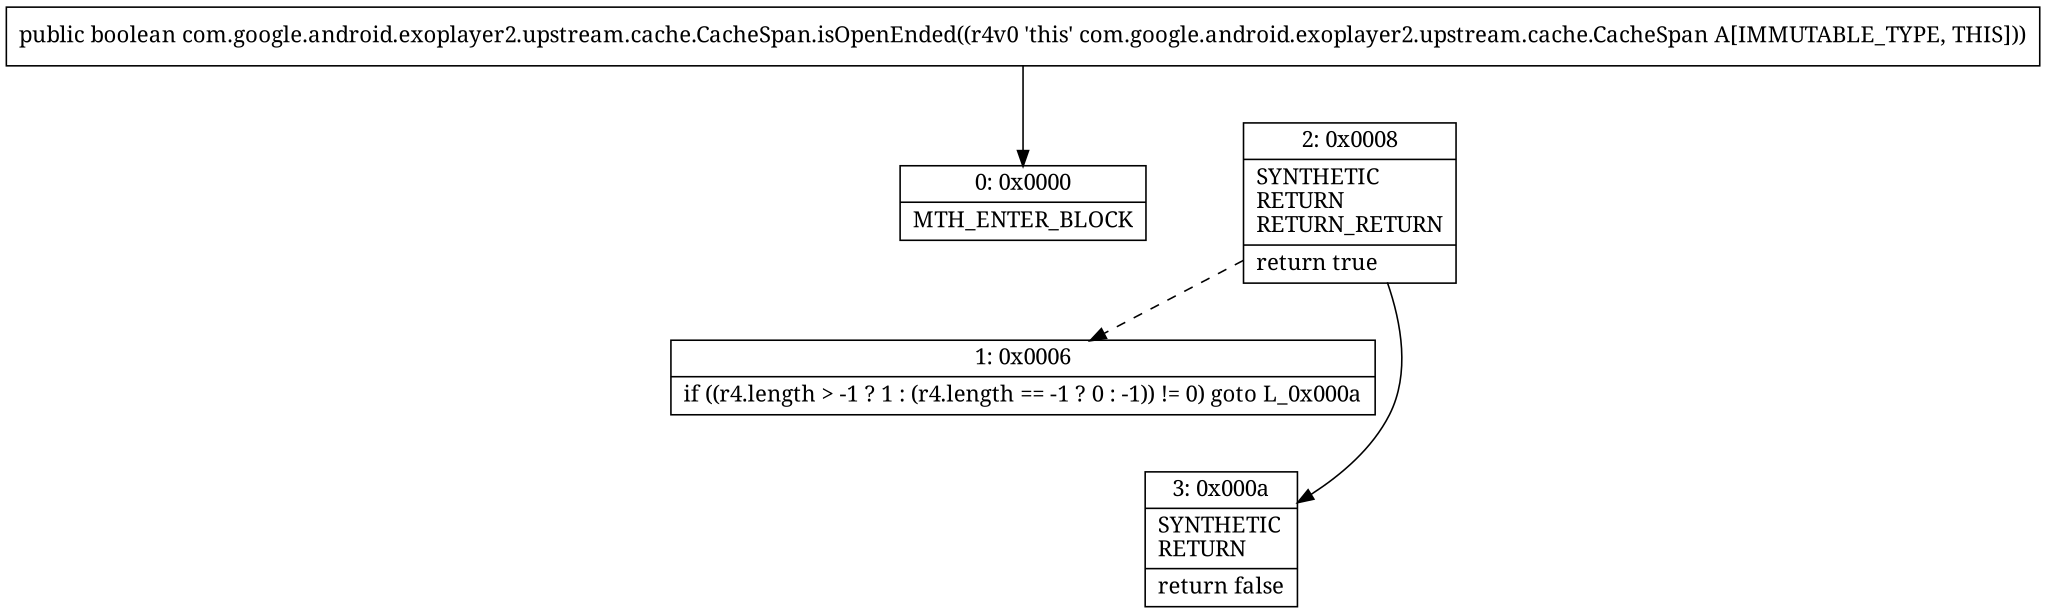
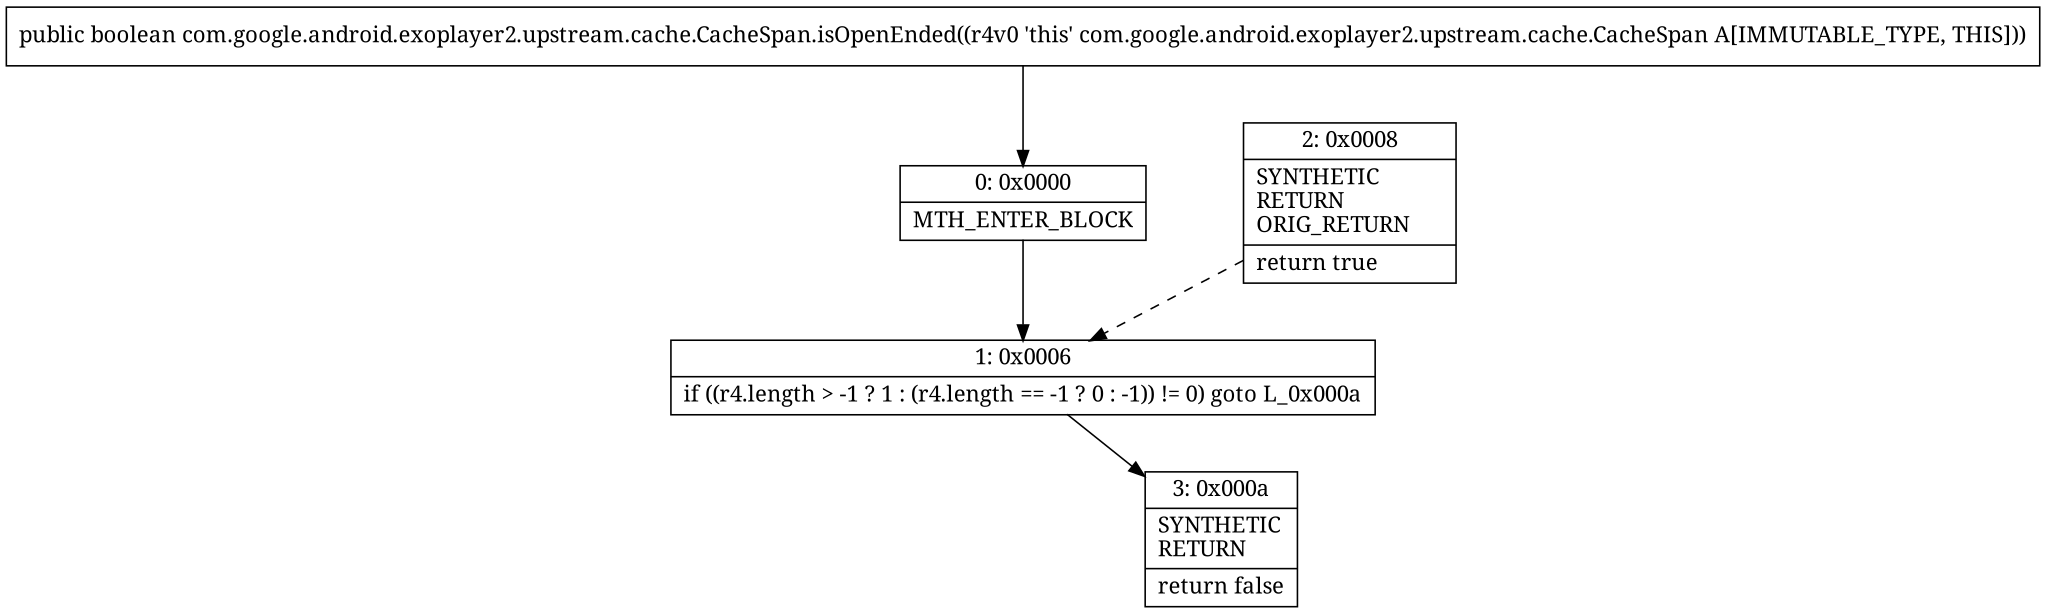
  digraph {
    fontname="Noto Serif"
    node [fontname="Noto Serif" shape=record]
    edge [fontname="Noto Serif"]
    n1 [label="{0\:\ 0x0000|MTH_ENTER_BLOCK\l}"]
    n2 [label="{1\:\ 0x0006|if ((r4.length \> \-1 ? 1 : (r4.length == \-1 ? 0 : \-1)) != 0) goto L_0x000a\l}"]
    n3 [label="{3\:\ 0x000a|SYNTHETIC\lRETURN\l|return false\l}"]
-   n4 [label="{2\:\ 0x0008|SYNTHETIC\lRETURN\lRETURN_RETURN\l|return true\l}"]
+   n4 [label="{2\:\ 0x0008|SYNTHETIC\lRETURN\lORIG_RETURN\l|return true\l}"]
    n5 [label="{public boolean com.google.android.exoplayer2.upstream.cache.CacheSpan.isOpenEnded((r4v0 'this' com.google.android.exoplayer2.upstream.cache.CacheSpan A[IMMUTABLE_TYPE, THIS])) }"]
-   n4 -> n3
+   n1 -> n2
+   n2 -> n3
    n4 -> n2 [style=dashed]
    n5 -> n1
  }
